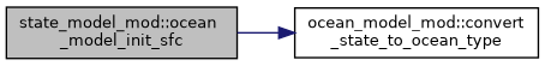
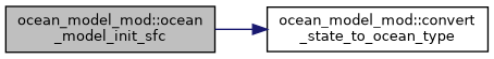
  digraph {
    rankdir=LR
    node [color=black fontname=Helvetica fontsize=10 shape=record style=filled]
-   n1 [fillcolor=grey75 fontcolor=black height=0.2 label="state_model_mod::ocean\l_model_init_sfc" width=0.4]
+   n1 [fillcolor=grey75 fontcolor=black height=0.2 label="ocean_model_mod::ocean\l_model_init_sfc" width=0.4]
    n2 [fillcolor=white height=0.2 label="ocean_model_mod::convert\l_state_to_ocean_type" width=0.4]
    n1 -> n2 [color=midnightblue fontname=Helvetica fontsize=10 labelfontname=Helvetica labelfontsize=10 style=solid]
  }
